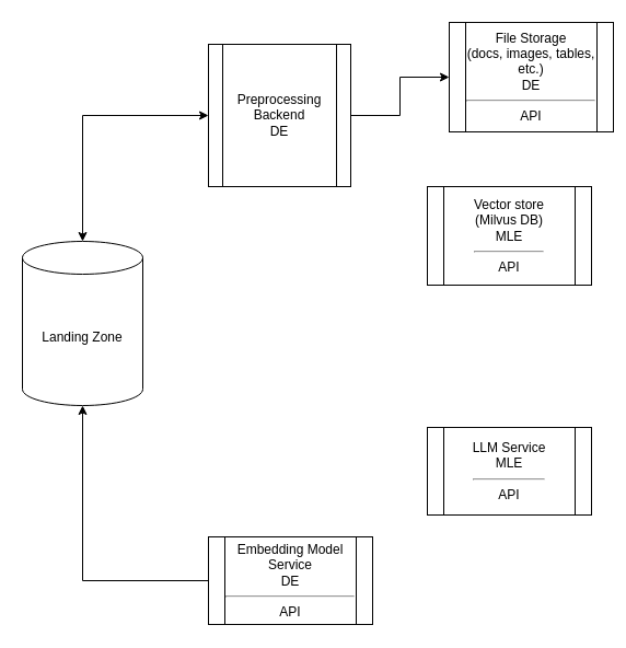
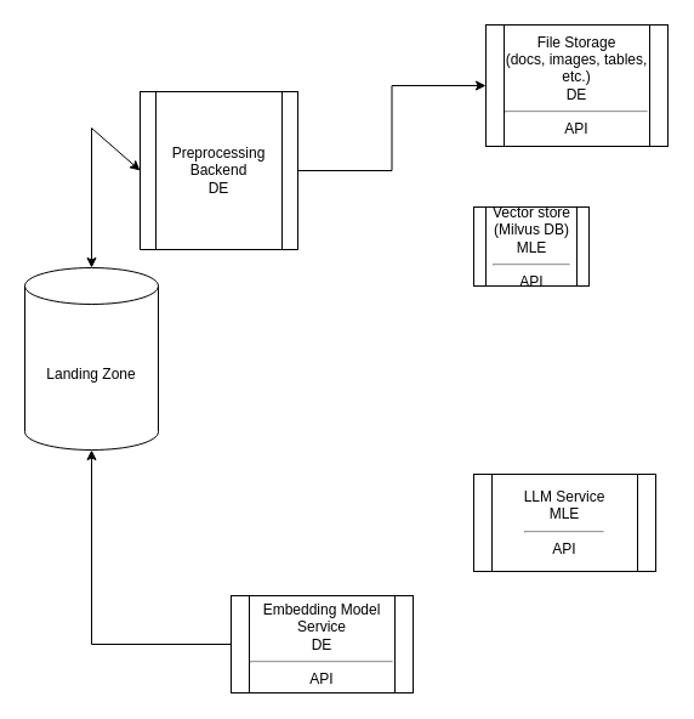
  <mxCell id="0" />
  <mxCell id="1" parent="0" />
  <mxCell id="2" value="Landing Zone" style="shape=cylinder3;whiteSpace=wrap;html=1;boundedLbl=1;backgroundOutline=1;size=15;" vertex="1" parent="1"><mxGeometry x="20" y="220" width="110" height="150" as="geometry" /></mxCell>
  <mxCell id="3" style="edgeStyle=orthogonalEdgeStyle;rounded=0;orthogonalLoop=1;jettySize=auto;html=1;entryX=0;entryY=0.5;entryDx=0;entryDy=0;" edge="1" parent="1" source="4" target="7"><mxGeometry relative="1" as="geometry" /></mxCell>
- <mxCell id="4" value="Preprocessing Backend&lt;br&gt;DE" style="shape=process;whiteSpace=wrap;html=1;backgroundOutline=1;" vertex="1" parent="1"><mxGeometry x="190" y="40" width="130" height="130" as="geometry" /></mxCell>
+ <mxCell id="4" value="Preprocessing Backend&lt;br&gt;DE" style="shape=process;whiteSpace=wrap;html=1;backgroundOutline=1;" vertex="1" parent="1"><mxGeometry x="115" y="75" width="130" height="130" as="geometry" /></mxCell>
  <mxCell id="5" value="" style="endArrow=classic;startArrow=classic;html=1;rounded=0;entryX=0;entryY=0.5;entryDx=0;entryDy=0;exitX=0.5;exitY=0;exitDx=0;exitDy=0;exitPerimeter=0;" edge="1" parent="1" source="2" target="4"><mxGeometry width="50" height="50" relative="1" as="geometry"><mxPoint x="410" y="300" as="sourcePoint" /><mxPoint x="460" y="250" as="targetPoint" /><Array as="points"><mxPoint x="75" y="105" /></Array></mxGeometry></mxCell>
- <mxCell id="6" value="Vector store&lt;br&gt;(Milvus DB)&lt;br&gt;MLE&lt;br&gt;&lt;hr&gt;API" style="shape=process;whiteSpace=wrap;html=1;backgroundOutline=1;" vertex="1" parent="1"><mxGeometry x="390" y="170" width="150" height="90" as="geometry" /></mxCell>
- <mxCell id="7" value="File Storage&lt;br&gt;(docs, images, tables, etc.)&lt;br&gt;DE&lt;br&gt;&lt;hr&gt;API" style="shape=process;whiteSpace=wrap;html=1;backgroundOutline=1;" vertex="1" parent="1"><mxGeometry x="410" y="20" width="150" height="100" as="geometry" /></mxCell>
+ <mxCell id="6" value="Vector store&lt;br&gt;(Milvus DB)&lt;br&gt;MLE&lt;br&gt;&lt;hr&gt;API" style="shape=process;whiteSpace=wrap;html=1;backgroundOutline=1;" vertex="1" parent="1"><mxGeometry x="390" y="170" width="95" height="65" as="geometry" /></mxCell>
+ <mxCell id="7" value="File Storage&lt;br&gt;(docs, images, tables, etc.)&lt;br&gt;DE&lt;br&gt;&lt;hr&gt;API" style="shape=process;whiteSpace=wrap;html=1;backgroundOutline=1;" vertex="1" parent="1"><mxGeometry x="400" y="20" width="150" height="100" as="geometry" /></mxCell>
  <mxCell id="8" value="LLM Service&lt;br&gt;MLE&lt;br&gt;&lt;hr&gt;API" style="shape=process;whiteSpace=wrap;html=1;backgroundOutline=1;" vertex="1" parent="1"><mxGeometry x="390" y="390" width="150" height="80" as="geometry" /></mxCell>
  <mxCell id="9" style="edgeStyle=orthogonalEdgeStyle;rounded=0;orthogonalLoop=1;jettySize=auto;html=1;" edge="1" parent="1" source="10" target="2"><mxGeometry relative="1" as="geometry" /></mxCell>
  <mxCell id="10" value="Embedding Model Service&lt;br&gt;DE&lt;br&gt;&lt;hr&gt;API" style="shape=process;whiteSpace=wrap;html=1;backgroundOutline=1;" vertex="1" parent="1"><mxGeometry x="190" y="490" width="150" height="80" as="geometry" /></mxCell>
